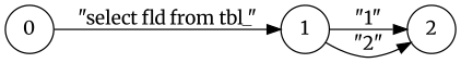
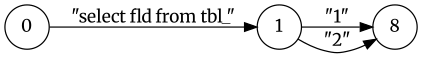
  digraph {
    rankdir=LR
    fontname=Merriweather
    node [shape=circle fontname=Merriweather]
    edge [fontname=Merriweather]
    0
    1
-   2
+   2 [label=8]
    0 -> 1 [label="\"select fld from tbl_\""]
    1 -> 2 [label="\"1\""]
    1 -> 2 [label="\"2\""]
  }
